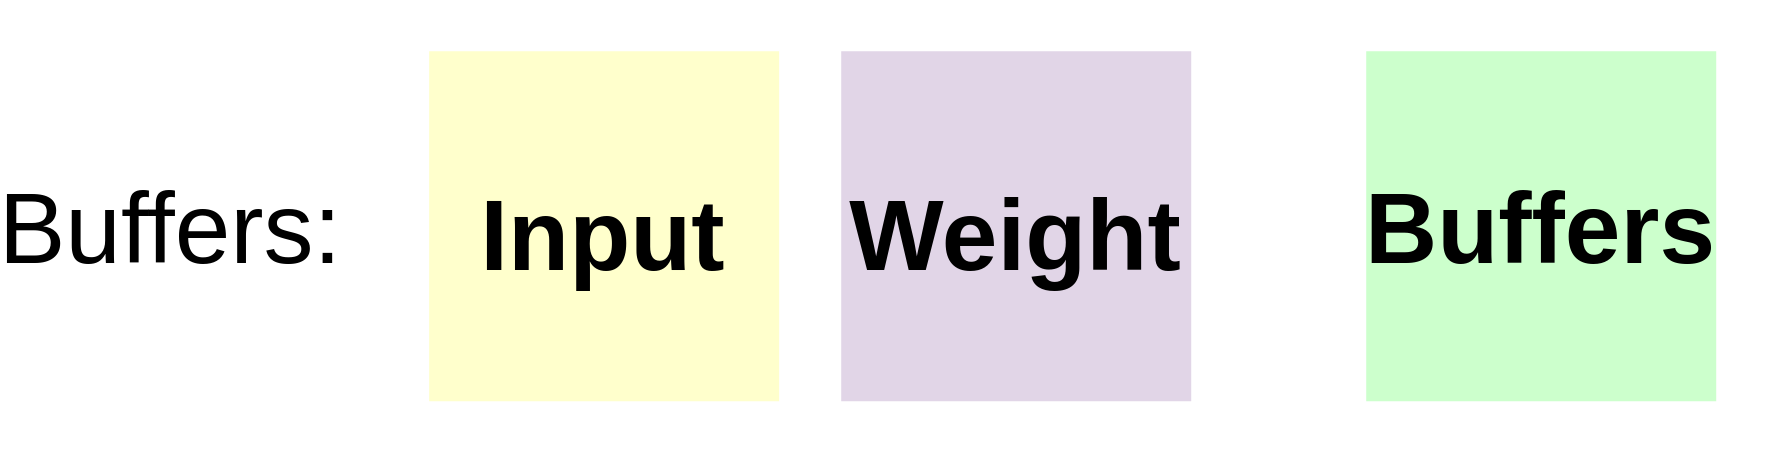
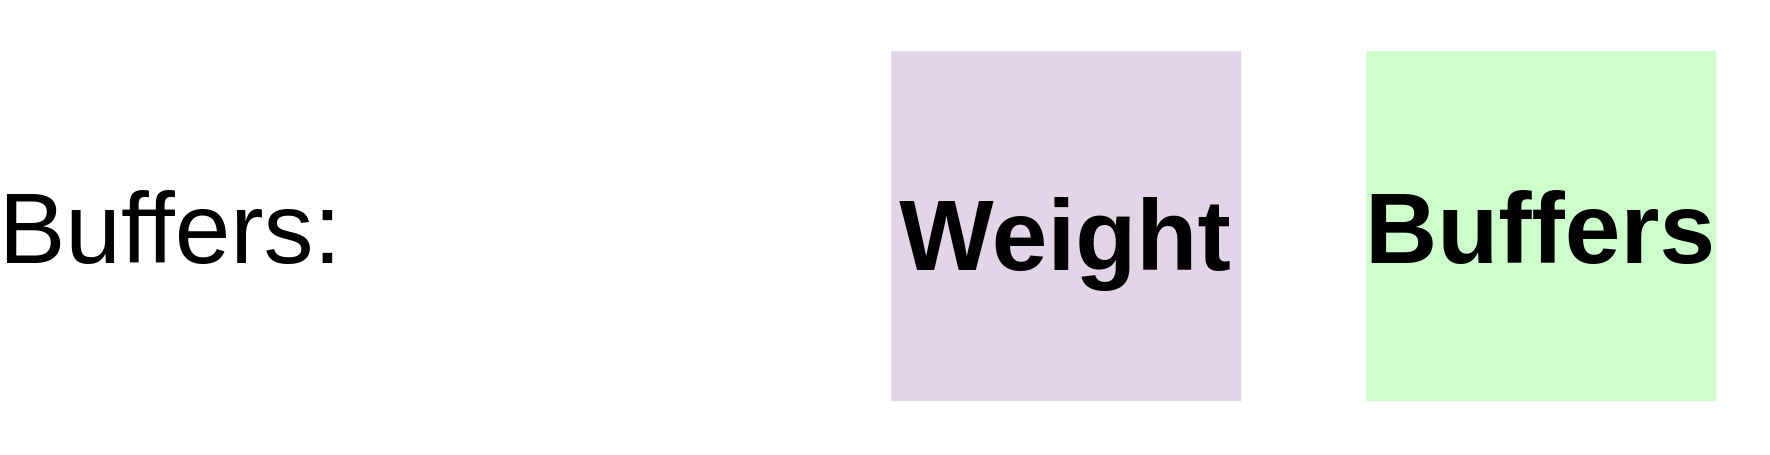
  <mxCell id="0" />
  <mxCell id="1" parent="0" />
  <mxCell id="2" value="Buffers" style="whiteSpace=wrap;html=1;aspect=fixed;strokeWidth=3;fontSize=40;fontStyle=1;fillColor=#CCFFCC;strokeColor=none;" vertex="1" parent="1"><mxGeometry x="517.99" y="20" width="140" height="140" as="geometry" /></mxCell>
- <mxCell id="3" value="&lt;font style=&quot;font-size: 40px&quot;&gt;Weight&lt;/font&gt;" style="whiteSpace=wrap;html=1;aspect=fixed;fillColor=#e1d5e7;strokeWidth=3;fontSize=50;fontStyle=1;strokeColor=none;" vertex="1" parent="1"><mxGeometry x="307.99" y="20" width="140" height="140" as="geometry" /></mxCell>
+ <mxCell id="3" value="&lt;font style=&quot;font-size: 40px&quot;&gt;Weight&lt;/font&gt;" style="whiteSpace=wrap;html=1;aspect=fixed;fillColor=#e1d5e7;strokeWidth=3;fontSize=50;fontStyle=1;strokeColor=none;" vertex="1" parent="1"><mxGeometry x="327.99" y="20" width="140" height="140" as="geometry" /></mxCell>
  <mxCell id="4" value="Buffers:" style="text;html=1;strokeColor=none;fillColor=none;align=center;verticalAlign=middle;whiteSpace=wrap;rounded=0;fontSize=40;" vertex="1" parent="1"><mxGeometry x="20" y="80" width="40" height="20" as="geometry" /></mxCell>
- <mxCell id="5" value="&lt;font style=&quot;font-size: 40px&quot;&gt;Input&lt;/font&gt;" style="whiteSpace=wrap;html=1;aspect=fixed;strokeWidth=3;fontSize=50;fontStyle=1;strokeColor=none;fillColor=#FFFFCC;" vertex="1" parent="1"><mxGeometry x="143.16" y="20" width="140" height="140" as="geometry" /></mxCell>
